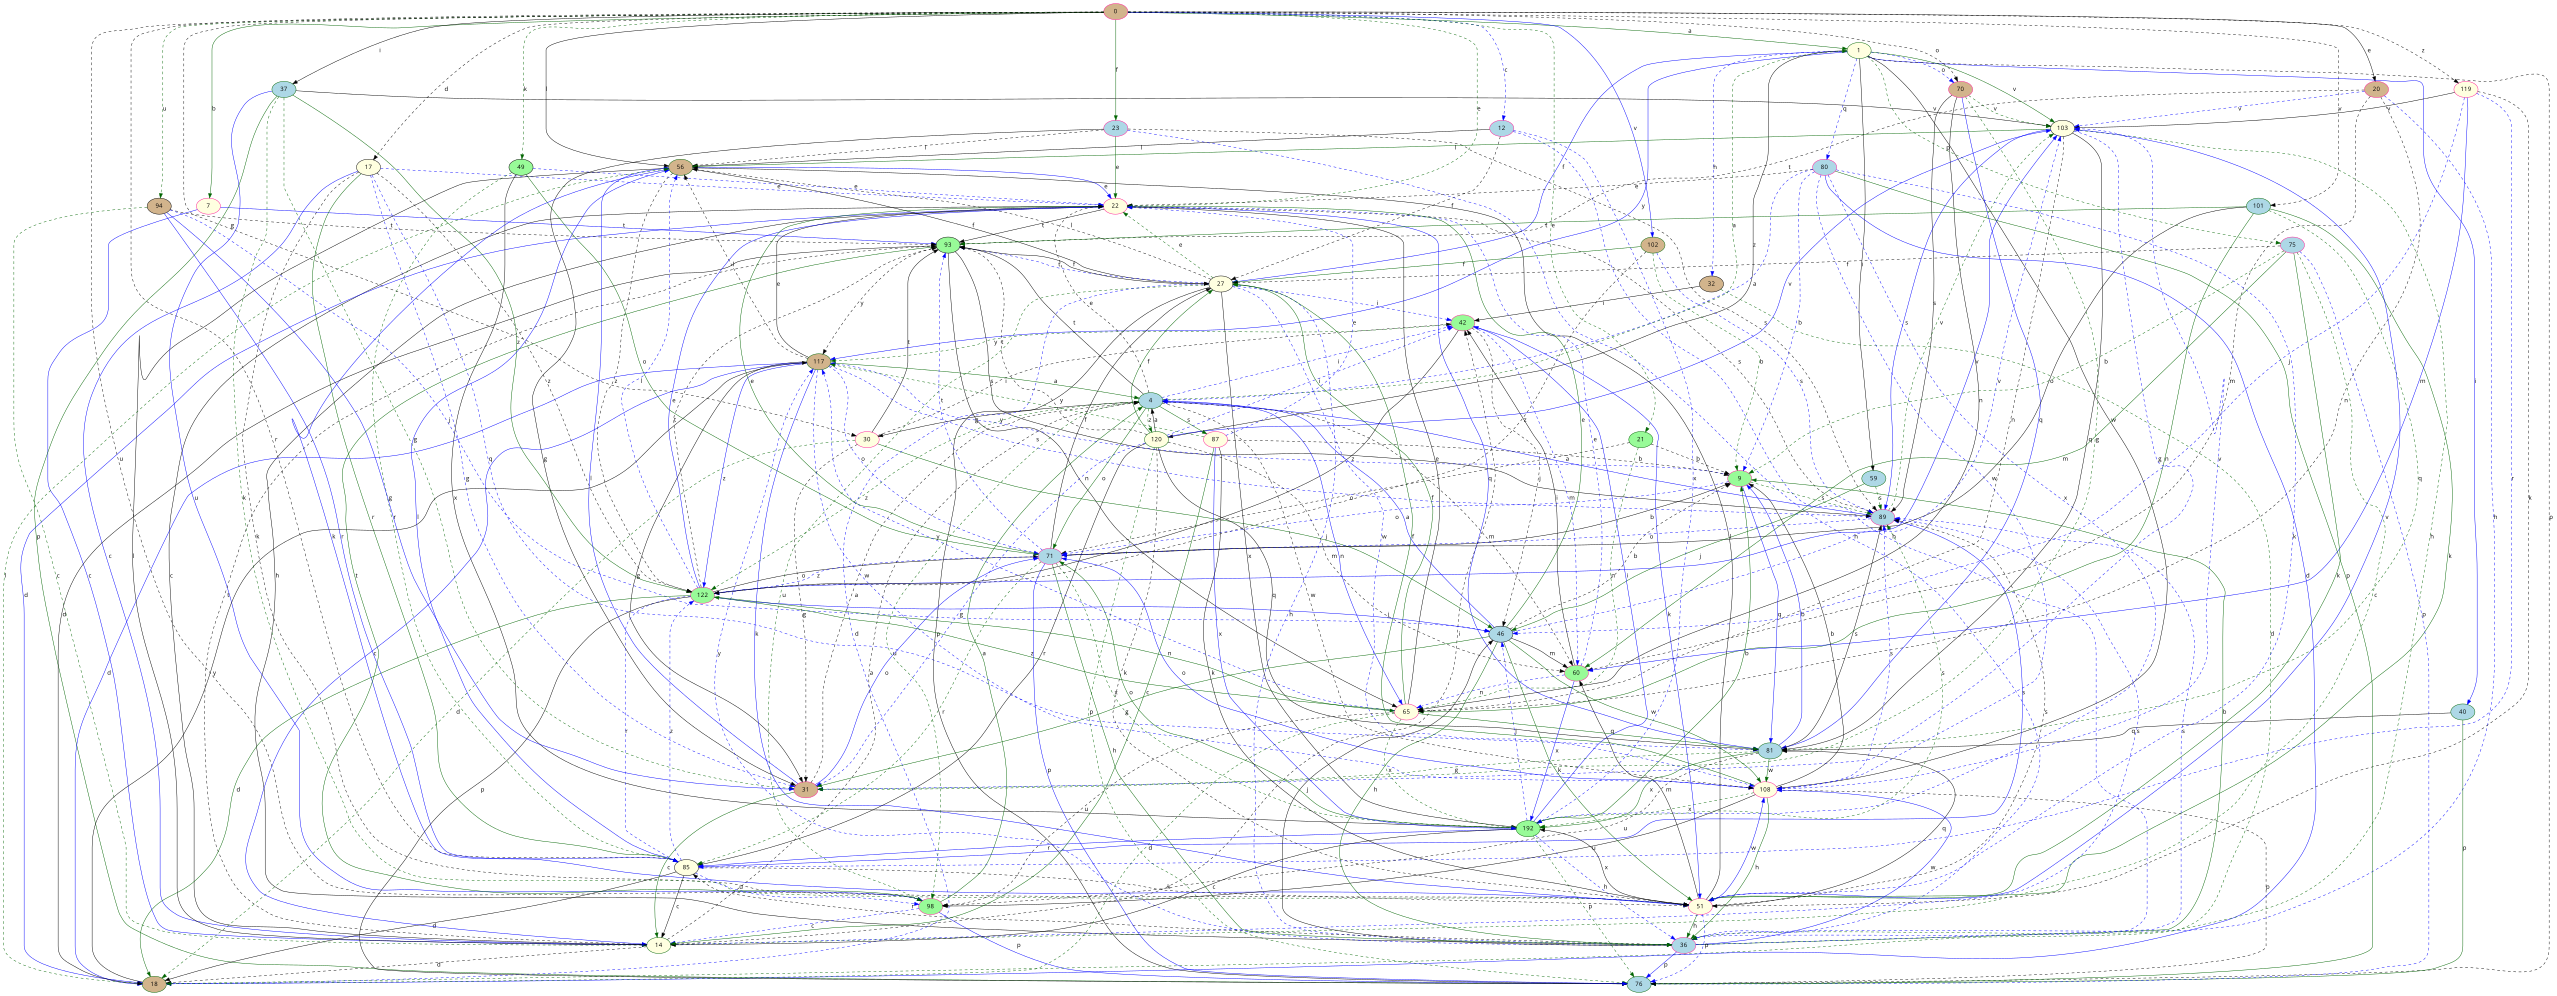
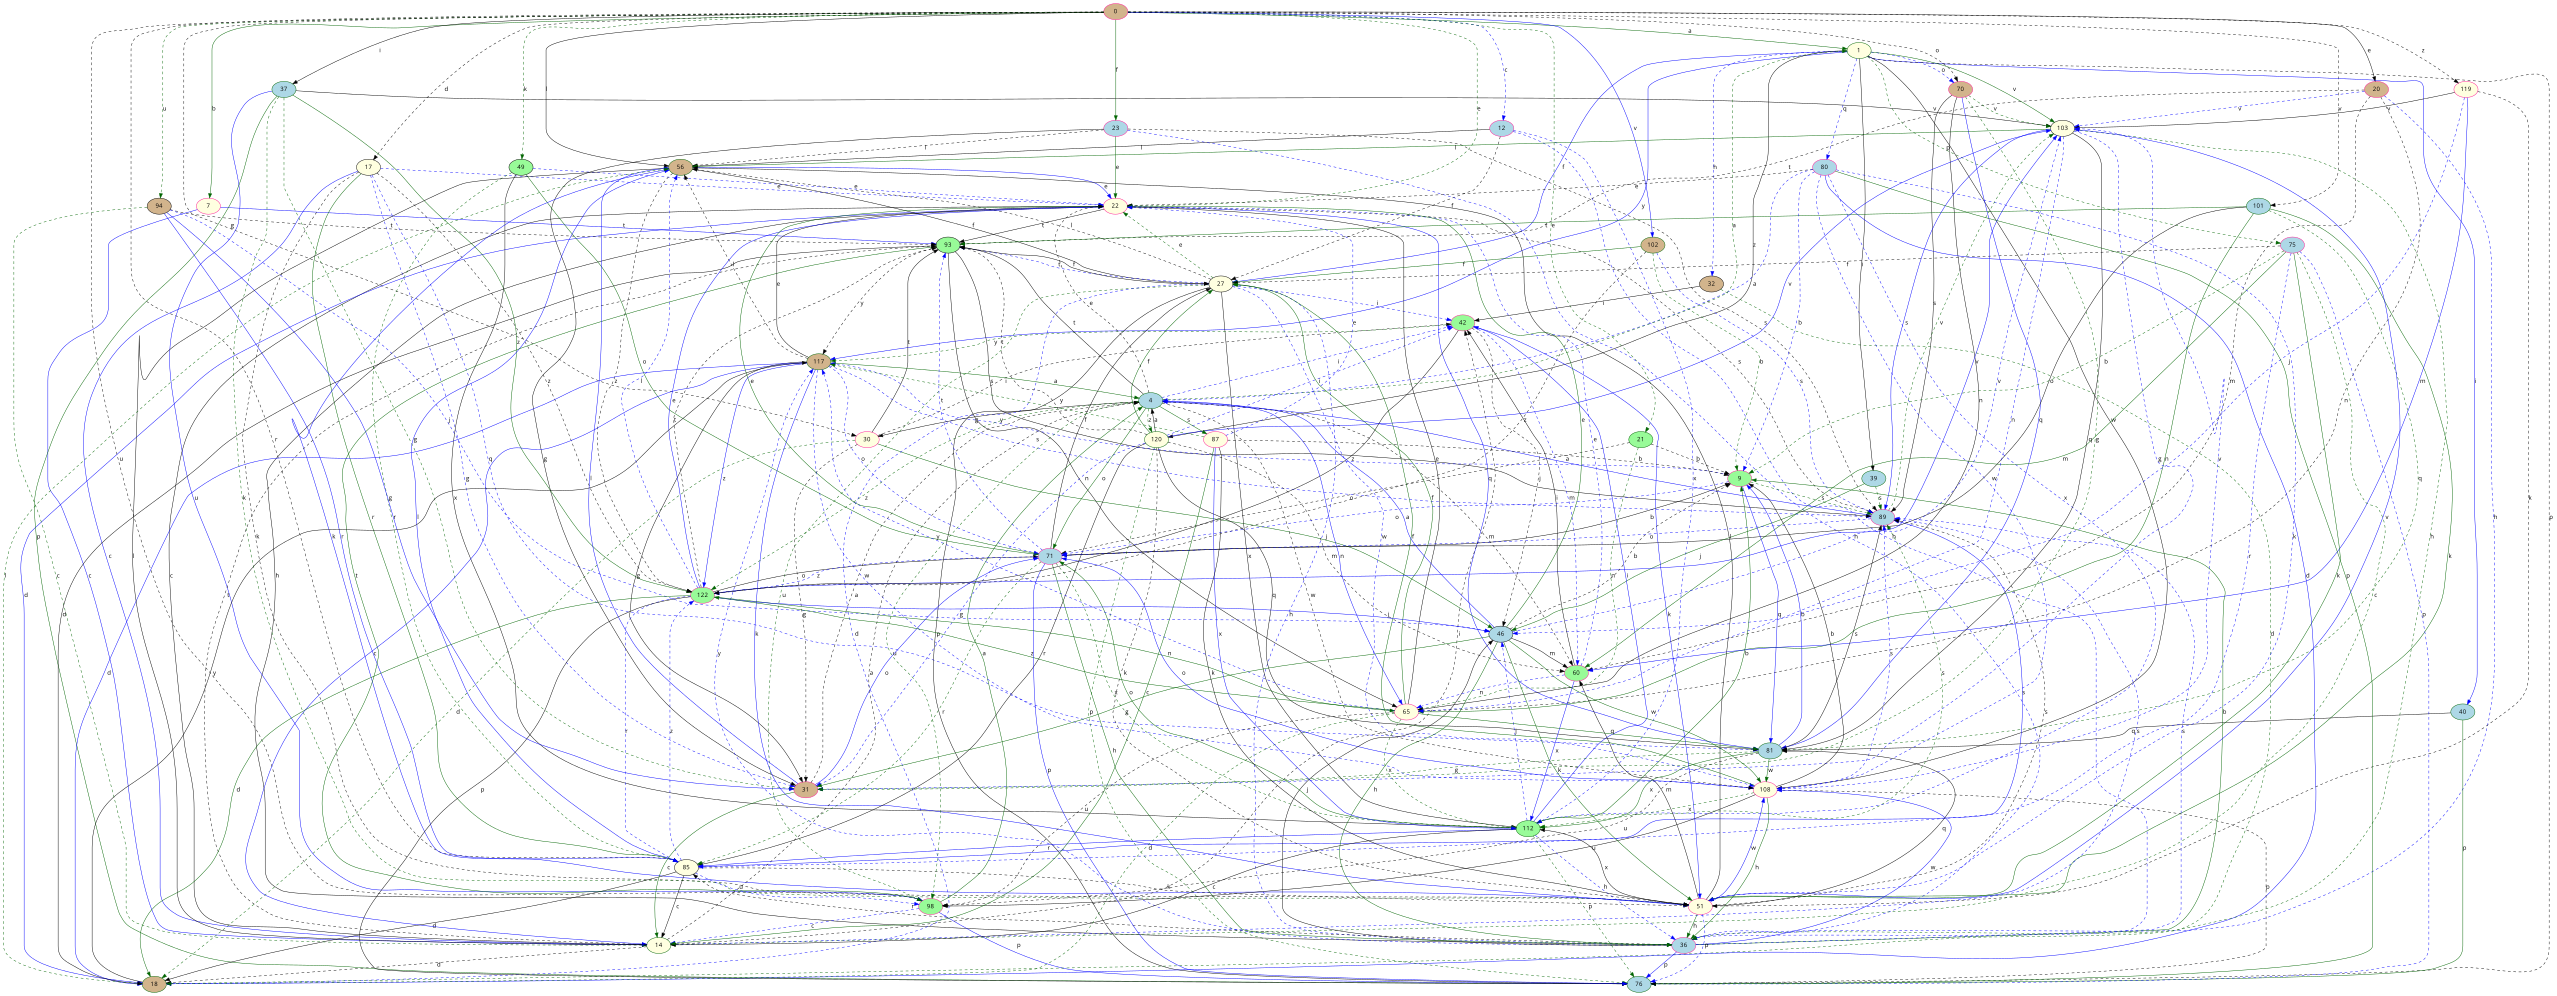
  strict digraph {
    fontname="Open Sans"
    node [color=deeppink fillcolor=lightyellow fontname="Open Sans" style=filled]
    edge [color=black fontname="Open Sans" style=solid]
    0 [fillcolor=tan]
    1 [color=darkgreen]
    7
    12 [fillcolor=lightblue]
    17 [color=black]
    20 [fillcolor=tan]
    21 [color=darkgreen fillcolor=palegreen]
    22
    23 [fillcolor=lightblue]
    30
    37 [color=darkgreen fillcolor=lightblue]
    49 [color=black fillcolor=palegreen]
    56 [color=darkgreen fillcolor=tan]
    70 [fillcolor=tan]
    85 [color=black]
    94 [color=black fillcolor=tan]
    98 [fillcolor=palegreen]
    101 [color=darkgreen fillcolor=lightblue]
    102 [color=darkgreen fillcolor=tan]
    119
    27 [color=black]
    32 [color=black fillcolor=tan]
-   39 [color=darkgreen fillcolor=lightblue label=59]
+   39 [color=darkgreen fillcolor=lightblue]
    40 [color=darkgreen fillcolor=lightblue]
    75 [fillcolor=lightblue]
    76 [color=darkgreen fillcolor=lightblue]
    80 [fillcolor=lightblue]
    103 [color=black]
    108
    117 [color=darkgreen fillcolor=tan]
    120 [color=darkgreen]
    93 [color=black fillcolor=palegreen]
    14 [color=darkgreen]
    36 [fillcolor=lightblue]
-   112 [color=darkgreen fillcolor=palegreen label=192]
+   112 [color=darkgreen fillcolor=palegreen]
    122 [fillcolor=palegreen]
    81 [color=darkgreen fillcolor=lightblue]
    31 [fillcolor=tan]
    51
    60 [fillcolor=palegreen]
    65
    71 [fillcolor=lightblue]
    9 [fillcolor=palegreen]
    89 [fillcolor=lightblue]
    18 [color=darkgreen fillcolor=tan]
    42 [fillcolor=palegreen]
    46 [color=black fillcolor=lightblue]
    4 [color=darkgreen fillcolor=lightblue]
    87
    0 -> 1 [color=darkgreen label=a]
    0 -> 7 [color=darkgreen label=b]
    0 -> 12 [color=blue label=c style=dashed]
    0 -> 17 [label=d style=dashed]
    0 -> 20 [label=e]
    0 -> 21 [color=darkgreen label=e style=dashed]
    0 -> 22 [color=darkgreen label=e style=dashed]
    0 -> 23 [color=darkgreen label=f]
    0 -> 30 [label=g style=dashed]
    0 -> 37 [label=i]
    0 -> 49 [color=darkgreen label=k style=dashed]
    0 -> 56 [label=l]
    0 -> 70 [label=o style=dashed]
    0 -> 85 [label=r style=dashed]
    0 -> 94 [color=darkgreen label=u style=dashed]
    0 -> 98 [label=u style=dashed]
    0 -> 101 [label=v style=dashed]
    0 -> 102 [color=blue label=v]
    0 -> 119 [label=z style=dashed]
    1 -> 70 [color=blue label=o style=dashed]
    1 -> 27 [color=blue label=f]
    1 -> 32 [color=blue label=h style=dashed]
    1 -> 39 [label=i]
    1 -> 40 [color=blue label=i]
    1 -> 75 [color=darkgreen label=p style=dashed]
    1 -> 76 [label=p style=dashed]
    1 -> 80 [color=blue label=q style=dashed]
    1 -> 103 [color=darkgreen label=v]
    1 -> 108 [label=w]
    1 -> 117 [color=blue label=y]
    1 -> 120 [label=z]
    7 -> 93 [color=blue label=t]
    7 -> 14 [color=blue label=c]
    12 -> 56 [label=l]
    12 -> 27 [label=f style=dashed]
    12 -> 36 [color=blue label=h style=dashed]
    12 -> 112 [color=blue label=x style=dashed]
    17 -> 22 [color=blue label=e style=dashed]
    17 -> 85 [color=darkgreen label=r]
    17 -> 14 [color=blue label=c]
    17 -> 122 [label=z style=dashed]
    17 -> 81 [color=blue label=q style=dashed]
    17 -> 31 [color=blue label=g style=dashed]
    17 -> 51 [label=k style=dashed]
    20 -> 103 [color=blue label=v style=dashed]
    20 -> 93 [label=t style=dashed]
    20 -> 36 [color=blue label=h style=dashed]
    20 -> 60 [label=m style=dashed]
    20 -> 65 [label=n style=dashed]
    21 -> 65 [color=darkgreen label=n style=dashed]
    21 -> 71 [label=o style=dashed]
    21 -> 9 [label=b style=dashed]
    22 -> 93 [label=t]
    22 -> 14 [label=c]
    22 -> 36 [label=h]
    22 -> 81 [color=blue label=q]
    22 -> 89 [label=s style=dashed]
    22 -> 18 [color=blue label=d]
    23 -> 22 [color=darkgreen label=e]
    23 -> 56 [label=l style=dashed]
    23 -> 36 [color=blue label=h style=dashed]
    23 -> 31 [label=g]
    23 -> 89 [label=s style=dashed]
    30 -> 93 [label=t]
    30 -> 31 [label=g style=dashed]
    30 -> 18 [color=darkgreen label=d style=dashed]
    30 -> 42 [label=i style=dashed]
    30 -> 46 [color=darkgreen label=j]
    37 -> 98 [color=blue label=u]
    37 -> 76 [color=darkgreen label=p]
    37 -> 103 [label=v]
    37 -> 122 [color=darkgreen label=z]
    37 -> 31 [color=darkgreen label=g style=dashed]
    37 -> 51 [color=darkgreen label=k style=dashed]
    49 -> 22 [color=blue label=e style=dashed]
    49 -> 85 [color=darkgreen label=r style=dashed]
    49 -> 112 [label=x]
    49 -> 71 [color=darkgreen label=o]
    56 -> 22 [color=blue label=e]
    56 -> 27 [label=f]
    56 -> 122 [label=z style=dashed]
    56 -> 51 [color=blue label=k]
    70 -> 103 [color=darkgreen label=v style=dashed]
    70 -> 81 [color=blue label=q]
    70 -> 31 [color=darkgreen label=g style=dashed]
    70 -> 65 [label=n]
    70 -> 89 [label=s]
    85 -> 56 [color=blue label=l]
    85 -> 98 [color=blue label=u style=dashed]
    85 -> 14 [label=c]
    85 -> 122 [color=blue label=z style=dashed]
    85 -> 51 [label=k style=dashed]
    85 -> 89 [color=blue label=s]
    85 -> 18 [label=d]
    94 -> 85 [color=blue label=r]
    94 -> 93 [label=t style=dashed]
    94 -> 14 [color=darkgreen label=c style=dashed]
    94 -> 31 [color=blue label=g]
    94 -> 46 [color=blue label=j style=dashed]
    98 -> 76 [color=blue label=p]
    98 -> 93 [color=darkgreen label=t]
    98 -> 14 [color=blue label=c style=dashed]
    98 -> 4 [color=darkgreen label=a]
    101 -> 93 [color=darkgreen label=t]
    101 -> 81 [color=darkgreen label=q style=dashed]
    101 -> 51 [color=darkgreen label=k]
    101 -> 65 [color=darkgreen label=n]
    101 -> 71 [label=o]
    102 -> 27 [color=darkgreen label=f]
    102 -> 122 [label=z style=dashed]
    102 -> 9 [color=darkgreen label=b style=dashed]
    102 -> 89 [color=blue label=s style=dashed]
-   119 -> 85 [color=blue label=r style=dashed]
+   75 -> 85 [color=blue label=r style=dashed]
    119 -> 103 [label=v]
    119 -> 51 [label=k style=dashed]
    119 -> 60 [color=blue label=m]
    119 -> 46 [color=blue label=j style=dashed]
    27 -> 22 [color=darkgreen label=e style=dashed]
    27 -> 56 [label=l style=dashed]
    27 -> 98 [color=darkgreen label=u style=dashed]
    27 -> 76 [label=p]
    27 -> 108 [color=blue label=w style=dashed]
    27 -> 93 [color=blue label=t style=dashed]
    27 -> 36 [color=blue label=h style=dashed]
    27 -> 112 [label=x]
    27 -> 18 [color=blue label=d style=dashed]
    27 -> 42 [color=blue label=i style=dashed]
    32 -> 18 [color=darkgreen label=d style=dashed]
    32 -> 42 [label=i]
    39 -> 89 [color=darkgreen label=s style=dashed]
    39 -> 46 [color=darkgreen label=j]
    40 -> 76 [color=darkgreen label=p]
    40 -> 81 [label=q]
    75 -> 27 [label=f style=dashed]
    75 -> 76 [color=blue label=p style=dashed]
    75 -> 14 [color=darkgreen label=c style=dashed]
    75 -> 51 [color=darkgreen label=k]
    75 -> 60 [color=darkgreen label=m]
    75 -> 9 [color=darkgreen label=b style=dashed]
    80 -> 22 [label=e style=dashed]
    80 -> 76 [color=darkgreen label=p]
    80 -> 108 [color=blue label=w style=dashed]
    80 -> 112 [color=blue label=x style=dashed]
    80 -> 51 [color=blue label=k style=dashed]
    80 -> 9 [color=blue label=b style=dashed]
    80 -> 18 [color=blue label=d]
    80 -> 4 [color=blue label=a style=dashed]
    103 -> 56 [color=darkgreen label=l]
    103 -> 36 [color=darkgreen label=h style=dashed]
    103 -> 81 [label=q]
    103 -> 31 [color=blue label=g style=dashed]
-   103 -> 65 [label=n style=dashed]
+   103 -> 65 [color=blue label=n style=dashed]
    103 -> 89 [color=blue label=s]
    108 -> 98 [label=u]
    108 -> 27 [color=darkgreen label=f]
    108 -> 76 [label=p style=dashed]
    108 -> 103 [color=blue label=v style=dashed]
    108 -> 36 [color=darkgreen label=h]
    108 -> 112 [color=darkgreen label=x style=dashed]
    108 -> 71 [color=blue label=o]
    108 -> 9 [label=b]
    108 -> 89 [color=blue label=s style=dashed]
    117 -> 22 [label=e]
    117 -> 56 [label=l style=dashed]
    117 -> 108 [color=blue label=w style=dashed]
    117 -> 14 [color=blue label=c]
    117 -> 122 [color=blue label=z]
    117 -> 31 [label=g]
    117 -> 51 [color=blue label=k]
    117 -> 71 [color=blue label=o style=dashed]
    117 -> 89 [color=blue label=s style=dashed]
    117 -> 18 [color=blue label=d]
    117 -> 4 [color=darkgreen label=a]
    120 -> 85 [label=r]
    120 -> 27 [color=darkgreen label=f]
    120 -> 76 [color=darkgreen label=p style=dashed]
    120 -> 103 [color=blue label=v]
    120 -> 93 [label=t style=dashed]
    120 -> 81 [label=q]
    120 -> 31 [color=blue label=g style=dashed]
    120 -> 51 [label=k style=dashed]
    120 -> 60 [label=m style=dashed]
    120 -> 42 [color=blue label=i style=dashed]
    120 -> 4 [label=a]
    93 -> 27 [label=f]
    93 -> 117 [label=y style=dashed]
    93 -> 65 [label=n]
    93 -> 89 [label=s]
    93 -> 18 [label=d]
    14 -> 56 [label=l]
    14 -> 93 [label=t style=dashed]
    14 -> 89 [color=blue label=s style=dashed]
    14 -> 18 [label=d style=dashed]
    14 -> 42 [label=i style=dashed]
    14 -> 4 [label=a style=dashed]
    36 -> 85 [label=r style=dashed]
    36 -> 76 [color=blue label=p]
    36 -> 108 [color=blue label=w]
    36 -> 117 [color=blue label=y style=dashed]
    36 -> 9 [color=darkgreen label=b]
    36 -> 89 [color=blue label=s style=dashed]
    36 -> 46 [label=j]
    112 -> 85 [color=blue label=r]
    112 -> 76 [color=darkgreen label=p style=dashed]
    112 -> 14 [label=c]
    112 -> 36 [color=blue label=h style=dashed]
    112 -> 71 [color=darkgreen label=o]
    112 -> 9 [color=darkgreen label=b]
    112 -> 89 [color=darkgreen label=s style=dashed]
    112 -> 42 [color=blue label=i]
    112 -> 46 [color=blue label=j style=dashed]
    122 -> 22 [color=blue label=e]
    122 -> 56 [color=blue label=l style=dashed]
    122 -> 85 [color=blue label=r style=dashed]
    122 -> 76 [label=p]
    122 -> 103 [color=blue label=v]
    122 -> 93 [label=t style=dashed]
    122 -> 65 [color=darkgreen label=n]
    122 -> 71 [label=o]
    122 -> 18 [color=darkgreen label=d]
    122 -> 46 [color=blue label=j]
    81 -> 98 [label=u style=dashed]
    81 -> 108 [color=darkgreen label=w]
    81 -> 112 [color=darkgreen label=x]
    81 -> 31 [color=darkgreen label=g style=dashed]
    81 -> 9 [color=blue label=b]
    81 -> 89 [label=s]
    31 -> 56 [color=blue label=l]
    31 -> 14 [color=darkgreen label=c]
    31 -> 71 [color=blue label=o]
    31 -> 4 [label=a style=dashed]
    51 -> 56 [label=l]
    51 -> 76 [color=blue label=p style=dashed]
    51 -> 103 [color=blue label=v]
    51 -> 108 [color=blue label=w]
    51 -> 36 [color=darkgreen label=h]
    51 -> 112 [label=x]
    51 -> 81 [label=q]
    51 -> 60 [label=m]
    51 -> 89 [label=s style=dashed]
    60 -> 22 [color=blue label=e style=dashed]
    60 -> 112 [color=blue label=x]
    60 -> 65 [color=blue label=n style=dashed]
    60 -> 42 [label=i]
    65 -> 22 [label=e]
    65 -> 98 [label=u style=dashed]
    65 -> 27 [color=darkgreen label=f]
    65 -> 117 [color=blue label=y style=dashed]
    65 -> 112 [color=darkgreen label=x style=dashed]
    65 -> 122 [color=darkgreen label=z]
    65 -> 81 [color=darkgreen label=q]
    65 -> 18 [color=darkgreen label=d style=dashed]
    71 -> 22 [color=darkgreen label=e]
    71 -> 85 [color=darkgreen label=r style=dashed]
    71 -> 27 [label=f]
    71 -> 76 [color=blue label=p]
    71 -> 93 [color=blue label=t style=dashed]
    71 -> 36 [color=darkgreen label=h]
    71 -> 112 [color=darkgreen label=x style=dashed]
    71 -> 122 [color=blue label=z style=dashed]
    71 -> 9 [label=b]
    9 -> 117 [color=blue label=y style=dashed]
    9 -> 81 [color=blue label=q]
    9 -> 71 [color=blue label=o style=dashed]
    9 -> 89 [color=darkgreen label=s style=dashed]
    89 -> 103 [color=darkgreen label=v style=dashed]
    89 -> 71 [color=blue label=o style=dashed]
    89 -> 4 [color=blue label=a]
    18 -> 56 [color=darkgreen label=l style=dashed]
    18 -> 117 [label=y]
    42 -> 117 [color=darkgreen label=y style=dashed]
    42 -> 122 [label=z]
    42 -> 51 [color=blue label=k]
    42 -> 60 [color=blue label=m style=dashed]
    42 -> 46 [label=j style=dashed]
    46 -> 22 [color=darkgreen label=e]
    46 -> 103 [color=blue label=v style=dashed]
    46 -> 108 [color=darkgreen label=w]
    46 -> 36 [color=darkgreen label=h]
    46 -> 31 [color=darkgreen label=g]
    46 -> 51 [color=darkgreen label=k]
    46 -> 60 [label=m]
    46 -> 9 [label=b style=dashed]
    46 -> 4 [color=blue label=a]
    4 -> 1 [color=darkgreen label=a style=dashed]
    4 -> 22 [label=e style=dashed]
    4 -> 30 [label=g]
    4 -> 98 [color=darkgreen label=u style=dashed]
    4 -> 108 [label=w style=dashed]
    4 -> 120 [color=darkgreen label=z style=dashed]
    4 -> 93 [label=t]
    4 -> 122 [color=darkgreen label=z style=dashed]
    4 -> 60 [label=m style=dashed]
    4 -> 65 [color=blue label=n]
    4 -> 71 [color=darkgreen label=o]
    4 -> 42 [color=blue label=i style=dashed]
    4 -> 87 [color=darkgreen label=s]
    87 -> 22 [color=blue label=e style=dashed]
    87 -> 117 [color=darkgreen label=y style=dashed]
    87 -> 14 [color=darkgreen label=c]
    87 -> 112 [color=blue label=x]
    87 -> 51 [label=k]
    87 -> 9 [label=b style=dashed]
  }
